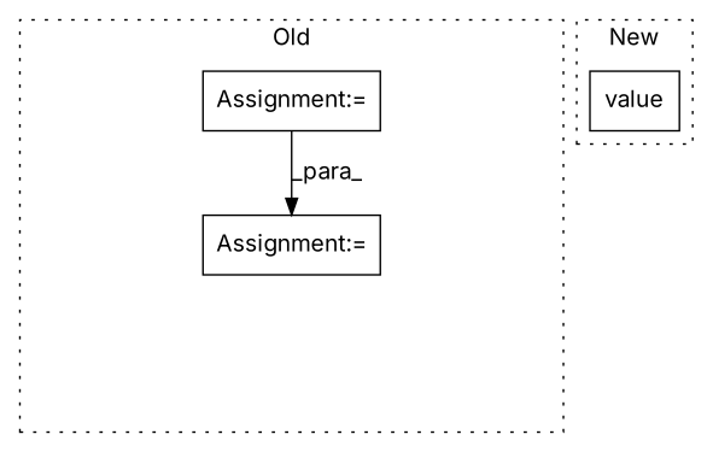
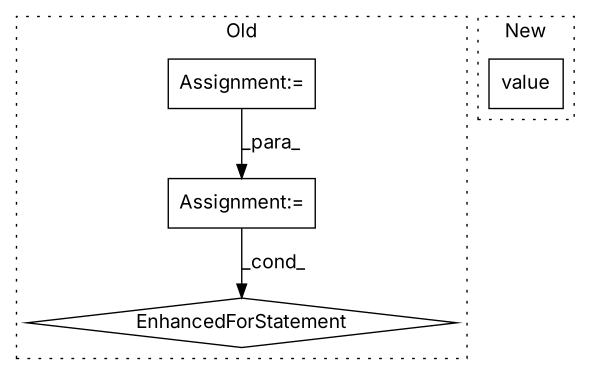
  digraph {
    fontname=Inter
    node [a=7 l=1 shape=box fontname=Inter]
    edge [fontname=Inter]
+   n1 [a=70 l="57,2" label=EnhancedForStatement s="2858,2938" shape=diamond]
    n2 [label="Assignment:=" s=2259]
    n3 [label="Assignment:=" s=2803]
    n4 [a=32 l=7 label=value s=2337]
    subgraph cluster_1 {
      label=Old
      style=dotted
+     n1
      n2
      n3
    }
    subgraph cluster_2 {
      label=New
      style=dotted
      n4
    }
    n2 -> n3 [label=_para_]
+   n3 -> n1 [label=_cond_]
  }
